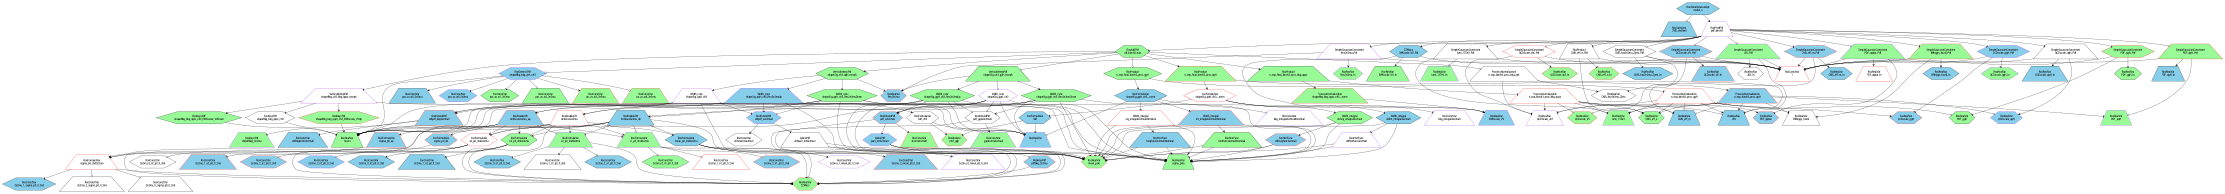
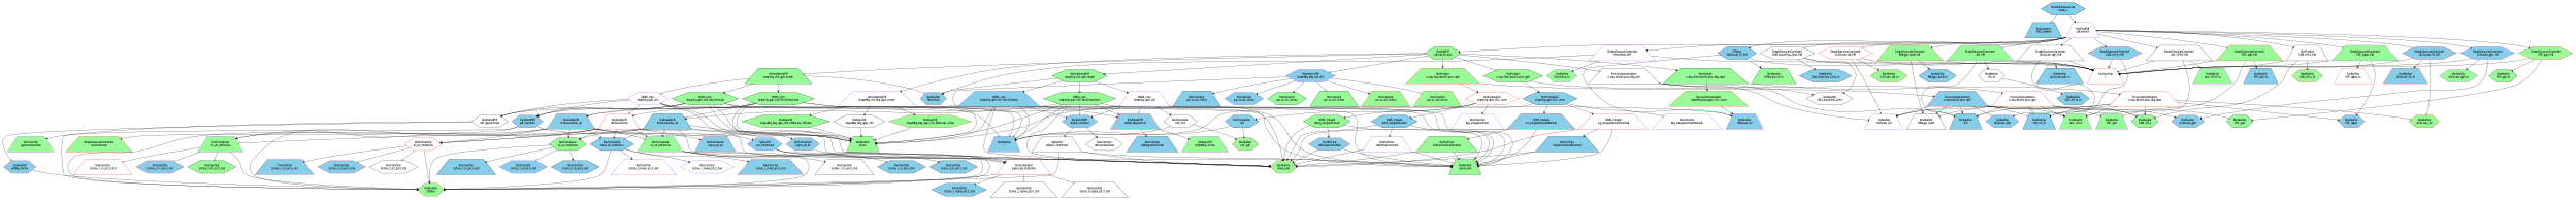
  digraph {
    fontname="Roboto Condensed"
    node [color=black fillcolor=skyblue fontname="Roboto Condensed" shape=trapezium style=filled]
    edge [arrowhead=vee fontname="Roboto Condensed"]
    n1 [label="RooSimultaneousOpt\nmodel_s" shape=hexagon]
    n2 [label="RooCategory\nCMS_channel"]
    n3 [color=purple fillcolor=white label="RooProdPdf\npdf_binch3"]
    n4 [fillcolor=palegreen label="RooAddPdf\npdf_binch3_nuis" shape=hexagon]
    n5 [fillcolor=white label="RooProduct\nCMS_eff_e_Pdf"]
    n6 [color=red label="SimpleGaussianConstraint\nCMS_eff_m_Pdf" shape=hexagon]
    n7 [color=red label="SimpleGaussianConstraint\nQCDscale_VV_Pdf" shape=hexagon]
    n8 [color=purple label="SimpleGaussianConstraint\nQCDscale_ggH_Pdf" shape=hexagon]
    n9 [fillcolor=white label="SimpleGaussianConstraint\nQCDscale_qqH_Pdf"]
    n10 [color=red fillcolor=palegreen label="SimpleGaussianConstraint\nPDF_ggH_Pdf" shape=hexagon]
    n11 [color=red fillcolor=palegreen label="SimpleGaussianConstraint\nPDF_qqH_Pdf"]
    n12 [color=purple fillcolor=palegreen label="SimpleGaussianConstraint\nPDF_qqbar_Pdf"]
    n13 [fillcolor=white label="SimpleGaussianConstraint\nlumi_13TeV_Pdf"]
    n14 [color=red fillcolor=palegreen label="SimpleGaussianConstraint\nBRhiggs_hzz4l_Pdf"]
    n15 [fillcolor=white label="SimpleGaussianConstraint\nCMS_hzz2e2mu_Zjets_Pdf" shape=hexagon]
    n16 [color=purple fillcolor=palegreen label="SimpleGaussianConstraint\nJES_Pdf"]
    n17 [color=red fillcolor=white label="SimpleGaussianConstraint\nQCDScale_vbf_Pdf" shape=hexagon]
    n18 [label="ZZMass\nEWKscale_VV_Pdf" shape=hexagon]
    n19 [color=purple fillcolor=white label="SimpleGaussianConstraint\nRes2e2mu_Pdf"]
    n20 [color=purple label="RooGenericPdf\nshapeBkg_bkg_zjet_ch3" shape=hexagon]
    n21 [fillcolor=palegreen label="VerticalInterpPdf\nshapeSig_ch3_ggH_morph"]
    n22 [color=purple fillcolor=white label="VerticalInterpPdf\nshapeBkg_ch3_bkg_qqzz_morph"]
    n23 [fillcolor=palegreen label="VerticalInterpPdf\nshapeSig_ch3_qqH_morph" shape=hexagon]
    n24 [fillcolor=white label="ProcessNormalization\nn_exp_binch3_proc_bkg_zjet"]
    n25 [fillcolor=palegreen label="RooProduct\nn_exp_final_binch3_proc_ggH" shape=hexagon]
    n26 [fillcolor=palegreen label="RooProduct\nn_exp_final_binch3_proc_bkg_qqzz"]
    n27 [color=red fillcolor=palegreen label="RooProduct\nn_exp_final_binch3_proc_qqH"]
    n28 [fillcolor=palegreen label="RooRealVar\nCMS_eff_e" shape=hexagon]
    n29 [color=red fillcolor=white label="RooConstVar\n1"]
    n30 [color=red fillcolor=palegreen label="RooRealVar\nCMS_eff_e_In" shape=hexagon]
    n31 [label="RooRealVar\nCMS_eff_m"]
    n32 [label="RooRealVar\nCMS_eff_m_In" shape=hexagon]
    n33 [color=red fillcolor=palegreen label="RooRealVar\nQCDscale_VV" shape=hexagon]
    n34 [color=red label="RooRealVar\nQCDscale_VV_In"]
    n35 [color=red label="RooRealVar\nQCDscale_ggH" shape=hexagon]
    n36 [color=purple fillcolor=palegreen label="RooRealVar\nQCDscale_ggH_In" shape=hexagon]
    n37 [color=purple label="RooRealVar\nQCDscale_qqH" shape=hexagon]
    n38 [label="RooRealVar\nQCDscale_qqH_In"]
    n39 [fillcolor=palegreen label="RooRealVar\nPDF_ggH" shape=hexagon]
    n40 [fillcolor=palegreen label="RooRealVar\nPDF_ggH_In" shape=hexagon]
    n41 [color=purple fillcolor=palegreen label="RooRealVar\nPDF_qqH"]
    n42 [label="RooRealVar\nPDF_qqH_In"]
    n43 [color=red label="RooRealVar\nPDF_qqbar" shape=hexagon]
    n44 [color=red fillcolor=white label="RooRealVar\nPDF_qqbar_In"]
    n45 [color=purple fillcolor=palegreen label="RooRealVar\nlumi_13TeV"]
    n46 [color=purple fillcolor=palegreen label="RooRealVar\nlumi_13TeV_In"]
    n47 [fillcolor=white label="RooRealVar\nBRhiggs_hzz4l"]
    n48 [label="RooRealVar\nBRhiggs_hzz4l_In" shape=hexagon]
    n49 [fillcolor=white label="RooRealVar\nCMS_hzz2e2mu_Zjets" shape=hexagon]
    n50 [label="RooRealVar\nCMS_hzz2e2mu_Zjets_In" shape=hexagon]
    n51 [label="RooRealVar\nJES"]
    n52 [fillcolor=white label="RooRealVar\nJES_In" shape=hexagon]
    n53 [color=purple fillcolor=white label="RooRealVar\nQCDScale_vbf"]
    n54 [color=red fillcolor=palegreen label="RooRealVar\nQCDScale_vbf_In" shape=hexagon]
    n55 [color=purple label="RooRealVar\nEWKscale_VV"]
    n56 [fillcolor=palegreen label="RooRealVar\nEWKscale_VV_In"]
    n57 [color=red label="RooRealVar\nRes2e2mu" shape=hexagon]
    n58 [color=purple fillcolor=palegreen label="RooRealVar\nRes2e2mu_In" shape=hexagon]
    n59 [color=purple label="RooConstVar\npar_zx_w0_2e2mu" shape=hexagon]
    n60 [fillcolor=palegreen label="RooConstVar\npar_zx_w1_2e2mu" shape=hexagon]
    n61 [fillcolor=palegreen label="RooConstVar\npar_zx_w2_2e2mu"]
    n62 [color=red fillcolor=palegreen label="RooConstVar\npar_zx_w3_2e2mu"]
    n63 [color=red fillcolor=palegreen label="RooConstVar\npar_zx_w4_2e2mu"]
    n64 [label="RooConstVar\npar_zx_w5_2e2mu"]
    n65 [fillcolor=palegreen label="RooRealVar\nmreco"]
    n66 [color=purple fillcolor=white label="Width_conv\nshapeSig_ggH_ch3" shape=hexagon]
    n67 [fillcolor=palegreen label="Width_conv\nshapeSig_ggH_ch3_Res2e2muUp" shape=hexagon]
    n68 [fillcolor=palegreen label="Width_conv\nshapeSig_ggH_ch3_Res2e2muDown" shape=hexagon]
    n69 [fillcolor=white label="RooKeysPdf\nshapeBkg_bkg_qqzz_ch3" shape=hexagon]
    n70 [color=red fillcolor=palegreen label="RooKeysPdf\nshapeBkg_bkg_qqzz_ch3_EWKscale_VVUp" shape=hexagon]
    n71 [fillcolor=palegreen label="RooKeysPdf\nshapeBkg_bkg_qqzz_ch3_EWKscale_VVDown" shape=hexagon]
    n72 [color=purple fillcolor=white label="Width_conv\nshapeSig_qqH_ch3"]
    n73 [color=purple label="Width_conv\nshapeSig_qqH_ch3_Res2e2muUp"]
    n74 [fillcolor=palegreen label="Width_conv\nshapeSig_qqH_ch3_Res2e2muDown" shape=hexagon]
    n75 [color=red fillcolor=white label="ProcessNormalization\nn_exp_binch3_proc_ggH"]
    n76 [label="RooFormulaVar\nshapeSig_ggH_ch3__norm" shape=hexagon]
    n77 [color=red fillcolor=white label="ProcessNormalization\nn_exp_binch3_proc_bkg_qqzz"]
    n78 [color=red fillcolor=palegreen label="ProcessNormalization\nshapeBkg_bkg_qqzz_ch3__norm"]
    n79 [color=red label="ProcessNormalization\nn_exp_binch3_proc_qqH"]
    n80 [color=red fillcolor=white label="RooFormulaVar\nshapeSig_qqH_ch3__norm" shape=hexagon]
    n81 [color=red label="RooExtendPdf\npdf_x2e2mu0" shape=hexagon]
    n82 [color=red fillcolor=palegreen label="RooRealVar\nmean_pole" shape=hexagon]
    n83 [fillcolor=palegreen label="RooRealVar\nsigma_pole"]
    n84 [fillcolor=white label="RooExtendPdf\npdf_ggzz2e2mu0" shape=hexagon]
    n85 [color=red fillcolor=white label="RooDoubleCB\ndcrReso2e2mu"]
    n86 [color=purple label="RooRealVar\nr"]
    n87 [color=red label="RooDoubleCB\ndcrReso2e2mu_up"]
    n88 [label="RooDoubleCB\ndcrReso2e2mu_dn"]
    n89 [color=purple label="SplinePdf\npar2_int2e2mu0" shape=hexagon]
-   n90 [color=red fillcolor=palegreen label="RooConstVar\nxnorm2e2mu0"]
+   n90 [color=red fillcolor=palegreen label="SimpleGaussianConstraint\nxnorm2e2mu0"]
    n91 [color=red fillcolor=palegreen label="RooRealVar\nZZMass" shape=hexagon]
    n92 [color=red label="RooKeysPdf\npdfbkg_2e2mu" shape=hexagon]
    n93 [color=purple fillcolor=palegreen label="RooConstVar\nggzznorm2e2mu0"]
    n94 [label="RooFormulaVar\nmean_p0_2nd2e2mu" shape=hexagon]
    n95 [color=red fillcolor=white label="RooFormulaVar\nsigma_p0_2nd2e2mu"]
    n96 [color=purple fillcolor=palegreen label="RooFormulaVar\na1_p0_2nd2e2mu"]
    n97 [color=purple fillcolor=palegreen label="RooFormulaVar\nn1_p0_2nd2e2mu"]
    n98 [color=red fillcolor=white label="RooFormulaVar\na2_p0_2nd2e2mu" shape=hexagon]
    n99 [fillcolor=palegreen label="RooFormulaVar\nn2_p0_2nd2e2mu" shape=hexagon]
    n100 [color=purple fillcolor=white label="RooConstVar\n2e2mu_0_mean_p0_0_2nd"]
    n101 [color=purple fillcolor=white label="RooConstVar\n2e2mu_1_mean_p0_0_2nd" shape=hexagon]
    n102 [color=red label="RooConstVar\n2e2mu_2_mean_p0_0_2nd"]
    n103 [fillcolor=white label="RooConstVar\n2e2mu_0_sigma_p0_0_2nd"]
    n104 [label="RooConstVar\n2e2mu_1_sigma_p0_0_2nd" shape=hexagon]
    n105 [fillcolor=white label="RooConstVar\n2e2mu_2_sigma_p0_0_2nd"]
    n106 [label="RooConstVar\n2e2mu_0_a1_p0_0_2nd" shape=hexagon]
    n107 [fillcolor=white label="RooConstVar\n2e2mu_1_a1_p0_0_2nd"]
    n108 [label="RooConstVar\n2e2mu_2_a1_p0_0_2nd" shape=hexagon]
    n109 [fillcolor=palegreen label="RooConstVar\n2e2mu_0_n1_p0_0_2nd" shape=hexagon]
    n110 [color=red fillcolor=white label="RooConstVar\n2e2mu_1_n1_p0_0_2nd"]
    n111 [color=red label="RooConstVar\n2e2mu_2_n1_p0_0_2nd" shape=hexagon]
    n112 [fillcolor=white label="RooConstVar\n2e2mu_0_a2_p0_0_2nd" shape=hexagon]
    n113 [color=red label="RooConstVar\n2e2mu_1_a2_p0_0_2nd"]
    n114 [color=red label="RooConstVar\n2e2mu_2_a2_p0_0_2nd" shape=hexagon]
    n115 [label="RooConstVar\n2e2mu_0_n2_p0_0_2nd" shape=hexagon]
    n116 [label="RooConstVar\n2e2mu_1_n2_p0_0_2nd"]
    n117 [color=purple label="RooConstVar\n2e2mu_2_n2_p0_0_2nd" shape=hexagon]
    n118 [color=red label="RooFormulaVar\nsigma_p0_up"]
    n119 [color=red label="RooFormulaVar\nsigma_p0_dn" shape=hexagon]
    n120 [fillcolor=white label="RooFormulaVar\nrvbf_ch3" shape=hexagon]
    n121 [color=purple label="RooExtendPdf\nvbfpdf_x2e2mu0" shape=hexagon]
    n122 [color=red label="RooExtendPdf\nvbfpdf_bkg2e2mu0"]
    n123 [color=red fillcolor=palegreen label="RooRealVar\nrvbf_ggh" shape=hexagon]
    n124 [fillcolor=white label="SplinePdf\nvbfpar2_int2e2mu0"]
    n125 [fillcolor=white label="RooConstVar\nvbfxnorm2e2mu0" shape=hexagon]
    n126 [color=purple fillcolor=palegreen label="RooKeysPdf\nvbfpdfbkg_2e2mu"]
    n127 [label="RooConstVar\nvbfbkgnorm2e2mu0"]
    n128 [color=red fillcolor=white label="Width_integral\nsig_integral2e2mu0Nominal"]
    n129 [color=purple fillcolor=white label="RooConstVar\nbkg_integral2e2mu0Nominal"]
    n130 [color=red label="Width_integral\nint_integral2e2mu0Nominal"]
    n131 [label="RooHistFunc\nhsigfunc2e2mu0Nominal"]
    n132 [fillcolor=palegreen label="RooHistFunc\nhintfunc2e2mu0Nominal"]
    n133 [fillcolor=palegreen label="Width_integral\nvbfsig_integral2e2mu0" shape=hexagon]
    n134 [color=purple fillcolor=white label="RooConstVar\nbkg_integral2e2mu0"]
    n135 [label="Width_integral\nvbfint_integral2e2mu0" shape=hexagon]
    n136 [label="RooFormulaVar\nrvbf" shape=hexagon]
    n137 [color=red label="RooHistFunc\nvbfhsigfunc2e2mu0" shape=hexagon]
    n138 [color=purple fillcolor=white label="RooHistFunc\nvbfhintfunc2e2mu0"]
    n1 -> n2 [arrowhead=odot]
    n1 -> n3
    n3 -> n4 [arrowhead=tee]
    n3 -> n5 [arrowhead=tee]
    n3 -> n6 [arrowhead=tee]
    n3 -> n7 [arrowhead=odot]
    n3 -> n8 [arrowhead=tee]
    n3 -> n9 [arrowhead=tee]
    n3 -> n10 [arrowhead=tee]
    n3 -> n11 [arrowhead=odot]
    n3 -> n12 [arrowhead=odot]
    n3 -> n13 [arrowhead=tee]
    n3 -> n14 [arrowhead=tee]
    n3 -> n15 [arrowhead=odot]
    n3 -> n16 [arrowhead=odot]
    n3 -> n17 [arrowhead=odot]
    n3 -> n18
    n3 -> n19 [arrowhead=tee]
    n4 -> n20 [arrowhead=odot]
    n4 -> n21 [arrowhead=odot]
    n4 -> n22 [arrowhead=tee]
    n4 -> n23
    n4 -> n24 [arrowhead=odot]
    n4 -> n25 [arrowhead=odot]
    n4 -> n26
    n4 -> n27
    n5 -> n28 [arrowhead=tee]
    n5 -> n29 [arrowhead=odot]
    n5 -> n30 [arrowhead=tee]
    n6 -> n29
    n6 -> n31 [arrowhead=tee]
-   n6 -> n32
+   n52 -> n32
    n7 -> n29 [arrowhead=tee]
    n7 -> n33 [arrowhead=odot]
    n7 -> n34
    n8 -> n29 [arrowhead=odot]
    n8 -> n35 [arrowhead=tee]
    n8 -> n36 [arrowhead=tee]
    n9 -> n29 [arrowhead=odot]
    n9 -> n37
    n9 -> n38
    n10 -> n29 [arrowhead=odot]
    n10 -> n39 [arrowhead=tee]
    n10 -> n40 [arrowhead=tee]
    n11 -> n29 [arrowhead=odot]
    n11 -> n41 [arrowhead=odot]
    n11 -> n42
    n12 -> n29 [arrowhead=odot]
    n12 -> n43 [arrowhead=tee]
    n12 -> n44
    n13 -> n29 [arrowhead=tee]
    n13 -> n45 [arrowhead=tee]
    n13 -> n46 [arrowhead=odot]
    n14 -> n29 [arrowhead=odot]
    n14 -> n47
    n14 -> n48
    n15 -> n29 [arrowhead=odot]
    n15 -> n49 [arrowhead=tee]
    n15 -> n50 [arrowhead=tee]
    n16 -> n29
    n16 -> n51 [arrowhead=tee]
    n16 -> n52
    n17 -> n29 [arrowhead=odot]
    n17 -> n53 [arrowhead=tee]
    n17 -> n54
    n18 -> n29 [arrowhead=odot]
    n18 -> n55
    n18 -> n56
    n19 -> n29
    n19 -> n57
    n19 -> n58
    n20 -> n59 [arrowhead=tee]
    n20 -> n60 [arrowhead=tee]
    n20 -> n61 [arrowhead=odot]
    n20 -> n62
    n20 -> n63 [arrowhead=odot]
    n20 -> n64
    n20 -> n65
    n21 -> n57 [arrowhead=odot]
    n21 -> n66 [arrowhead=odot]
    n21 -> n67
    n21 -> n68
    n22 -> n55 [arrowhead=odot]
    n22 -> n69 [arrowhead=tee]
    n22 -> n70
    n22 -> n71
    n23 -> n57
    n23 -> n72
    n23 -> n73 [arrowhead=tee]
    n23 -> n74 [arrowhead=tee]
    n24 -> n49
    n24 -> n51 [arrowhead=odot]
    n24 -> n53 [arrowhead=tee]
    n25 -> n75 [arrowhead=tee]
    n25 -> n76
    n26 -> n77 [arrowhead=tee]
    n26 -> n78
    n27 -> n79
    n27 -> n80
    n66 -> n65 [arrowhead=odot]
    n66 -> n81 [arrowhead=tee]
    n66 -> n82
    n66 -> n83
    n66 -> n84 [arrowhead=odot]
    n66 -> n85 [arrowhead=odot]
    n66 -> n86 [arrowhead=odot]
    n67 -> n65
    n67 -> n81
    n67 -> n82 [arrowhead=odot]
    n67 -> n83
    n67 -> n84 [arrowhead=odot]
    n67 -> n86 [arrowhead=odot]
    n67 -> n87
    n68 -> n65
    n68 -> n81
    n68 -> n82 [arrowhead=tee]
    n68 -> n83 [arrowhead=tee]
    n68 -> n84
    n68 -> n86 [arrowhead=odot]
    n68 -> n88 [arrowhead=odot]
    n69 -> n65 [arrowhead=tee]
    n70 -> n65
    n71 -> n65 [arrowhead=odot]
    n72 -> n65 [arrowhead=tee]
    n72 -> n82 [arrowhead=tee]
    n72 -> n83 [arrowhead=tee]
    n72 -> n85
    n72 -> n120
    n72 -> n121 [arrowhead=tee]
    n72 -> n122 [arrowhead=odot]
    n73 -> n65 [arrowhead=tee]
    n73 -> n82 [arrowhead=odot]
    n73 -> n83
    n73 -> n86 [arrowhead=odot]
    n73 -> n87 [arrowhead=tee]
    n73 -> n121 [arrowhead=tee]
    n73 -> n122
    n74 -> n65 [arrowhead=odot]
    n74 -> n82
    n74 -> n83 [arrowhead=tee]
    n74 -> n86 [arrowhead=odot]
    n74 -> n88
    n74 -> n121 [arrowhead=odot]
    n74 -> n122
    n75 -> n28 [arrowhead=odot]
    n75 -> n31 [arrowhead=odot]
    n75 -> n35
    n75 -> n39 [arrowhead=odot]
    n75 -> n45 [arrowhead=tee]
    n75 -> n47 [arrowhead=tee]
    n75 -> n51
    n75 -> n53 [arrowhead=tee]
    n76 -> n86 [arrowhead=odot]
    n76 -> n128 [arrowhead=tee]
    n76 -> n129 [arrowhead=odot]
    n76 -> n130
    n77 -> n28
    n77 -> n31 [arrowhead=tee]
    n77 -> n33 [arrowhead=odot]
    n77 -> n43
    n77 -> n45 [arrowhead=odot]
    n77 -> n51 [arrowhead=odot]
    n77 -> n53
    n78 -> n55
    n79 -> n28 [arrowhead=tee]
    n79 -> n31 [arrowhead=odot]
    n79 -> n37 [arrowhead=odot]
    n79 -> n41 [arrowhead=tee]
    n79 -> n45
    n79 -> n47 [arrowhead=tee]
    n79 -> n51
    n79 -> n53 [arrowhead=odot]
    n80 -> n133
    n80 -> n134 [arrowhead=tee]
    n80 -> n135 [arrowhead=tee]
    n80 -> n136 [arrowhead=tee]
    n81 -> n89 [arrowhead=tee]
    n81 -> n90 [arrowhead=tee]
    n81 -> n91 [arrowhead=odot]
    n84 -> n92 [arrowhead=odot]
    n84 -> n93
    n85 -> n65 [arrowhead=tee]
    n85 -> n91 [arrowhead=tee]
    n85 -> n94 [arrowhead=tee]
    n85 -> n95
    n85 -> n96 [arrowhead=tee]
    n85 -> n97
    n85 -> n98 [arrowhead=odot]
    n85 -> n99 [arrowhead=odot]
    n87 -> n65 [arrowhead=tee]
    n87 -> n91 [arrowhead=tee]
+   n87 -> n94 [arrowhead=tee]
    n87 -> n96 [arrowhead=odot]
    n87 -> n97
    n87 -> n98
    n87 -> n99
    n87 -> n118
    n88 -> n65 [arrowhead=tee]
    n88 -> n91 [arrowhead=tee]
    n88 -> n94 [arrowhead=odot]
    n88 -> n96 [arrowhead=tee]
    n88 -> n97 [arrowhead=odot]
    n88 -> n98 [arrowhead=odot]
    n88 -> n99
    n88 -> n119
    n89 -> n82
    n89 -> n83 [arrowhead=odot]
    n89 -> n91 [arrowhead=odot]
    n92 -> n91 [arrowhead=odot]
    n94 -> n91 [arrowhead=odot]
    n94 -> n100
    n94 -> n101
    n94 -> n102
    n95 -> n91 [arrowhead=tee]
    n95 -> n103 [arrowhead=odot]
    n95 -> n104 [arrowhead=tee]
    n95 -> n105 [arrowhead=odot]
    n96 -> n91 [arrowhead=odot]
    n96 -> n106 [arrowhead=tee]
    n96 -> n107 [arrowhead=tee]
    n96 -> n108 [arrowhead=odot]
    n97 -> n91 [arrowhead=tee]
    n97 -> n109 [arrowhead=odot]
    n97 -> n110 [arrowhead=odot]
    n97 -> n111 [arrowhead=odot]
    n98 -> n91 [arrowhead=odot]
    n98 -> n112 [arrowhead=odot]
    n98 -> n113 [arrowhead=tee]
    n98 -> n114 [arrowhead=odot]
    n99 -> n91
    n99 -> n115
    n99 -> n116 [arrowhead=tee]
    n99 -> n117 [arrowhead=odot]
    n118 -> n95
    n119 -> n95 [arrowhead=tee]
    n120 -> n86 [arrowhead=tee]
    n120 -> n123
    n121 -> n124 [arrowhead=tee]
    n121 -> n125
    n122 -> n126 [arrowhead=tee]
    n122 -> n127 [arrowhead=tee]
    n124 -> n82 [arrowhead=odot]
    n124 -> n83 [arrowhead=tee]
    n124 -> n91 [arrowhead=tee]
    n128 -> n82 [arrowhead=tee]
    n128 -> n83
    n128 -> n131
    n130 -> n82
    n130 -> n83 [arrowhead=odot]
    n130 -> n132
    n131 -> n82 [arrowhead=tee]
    n131 -> n83
    n132 -> n82 [arrowhead=odot]
    n132 -> n83 [arrowhead=tee]
    n133 -> n82
    n133 -> n83
    n133 -> n137
    n135 -> n82
    n135 -> n83
    n135 -> n138 [arrowhead=tee]
    n136 -> n86 [arrowhead=tee]
    n136 -> n123 [arrowhead=tee]
    n137 -> n82
    n137 -> n83
    n138 -> n82 [arrowhead=tee]
    n138 -> n83 [arrowhead=odot]
  }
